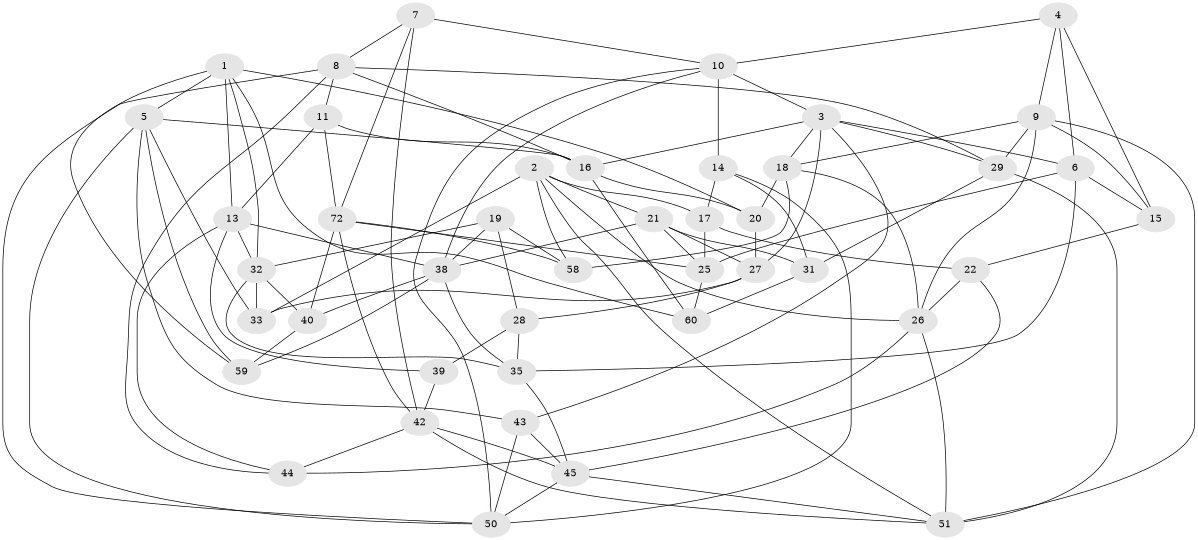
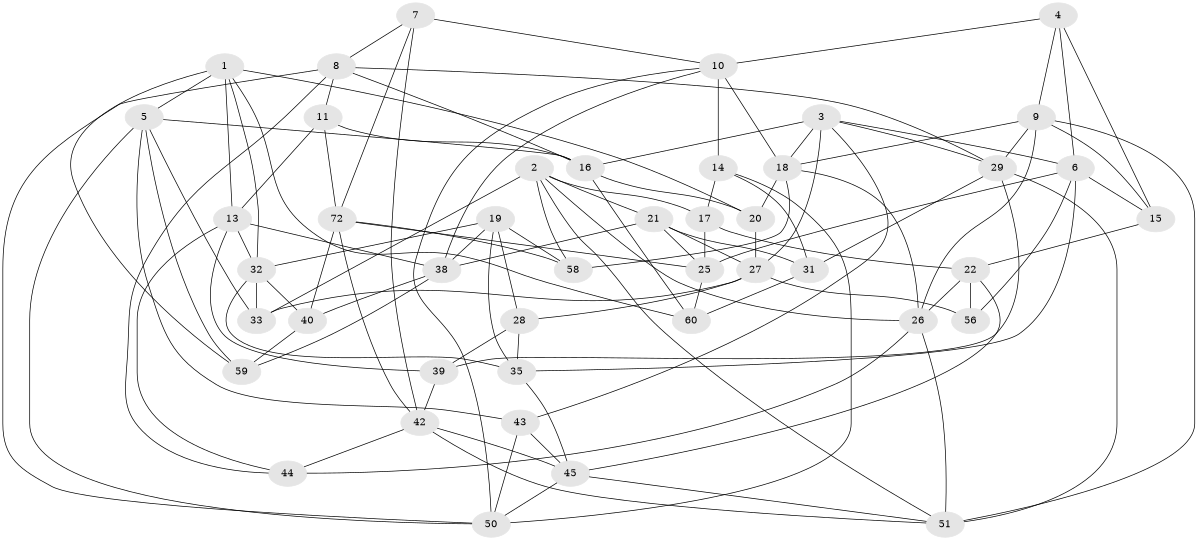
  graph {
    node [color=gray90 style=filled]
    1 [super="+30"]
    5 [super="+54"]
    13 [super="+67"]
    20
    32 [super="+34"]
    59
    60
    33
    16 [super="+61"]
    43
    50 [super="+71"]
    44
    38 [super="+46"]
    39
    27 [super="+37"]
    35 [super="+65"]
    40
    2 [super="+23"]
    17 [super="+47"]
    21 [super="+41"]
    26 [super="+70"]
    51 [super="+68"]
    58
    25 [super="+36"]
    22 [super="+64"]
    31
    3 [super="+53"]
    6 [super="+57"]
    18 [super="+48"]
    29 [super="+63"]
    15
+   56
    28
    45 [super="+49"]
    4
    9 [super="+52"]
    10 [super="+24"]
    14
    8 [super="+69"]
    11
    7
    n42 [label=72 super="+55"]
    42 [super="+62"]
    19 [super="+66"]
    1 -- 5
    1 -- 13
    1 -- 20
    1 -- 32
    1 -- 59
    1 -- 60
    5 -- 59
    5 -- 33
    5 -- 16
    5 -- 43
    5 -- 50
    13 -- 32
    13 -- 44
    13 -- 38
    13 -- 39
    20 -- 27
    32 -- 33
    32 -- 35
    32 -- 40
    16 -- 20
    16 -- 60
    43 -- 50
    43 -- 45
    38 -- 59
    38 -- 40
    39 -- 42
    27 -- 33
+   27 -- 56
    27 -- 28
    35 -- 45
    40 -- 59
    2 -- 33
    2 -- 17
    2 -- 21
    2 -- 26
    2 -- 51
    2 -- 58
    17 -- 25 [weight=2]
    17 -- 22
    21 -- 38
    21 -- 27
    21 -- 25
    21 -- 31
    26 -- 44
    26 -- 51
    25 -- 60
    22 -- 26
+   22 -- 56 [weight=2]
    22 -- 45
    31 -- 60
    3 -- 16
    3 -- 43
    3 -- 27
    3 -- 6
    3 -- 18
    3 -- 29
    6 -- 35
    6 -- 25
    6 -- 15
+   6 -- 56
    18 -- 20
    18 -- 26
    18 -- 58
+   29 -- 39
    29 -- 51
    29 -- 31
    15 -- 22
    28 -- 39
    28 -- 35
    45 -- 50
    45 -- 51
    4 -- 6
    4 -- 15
    4 -- 9
    4 -- 10
    9 -- 26
    9 -- 51
    9 -- 18
    9 -- 29
    9 -- 15
    10 -- 50
    10 -- 38
-   10 -- 3
+   10 -- 18
    10 -- 14
    14 -- 50
    14 -- 17 [weight=2]
    14 -- 31
    8 -- 16
    8 -- 50
    8 -- 44
    8 -- 29
    8 -- 11
    11 -- 13
    11 -- 16
    11 -- n42
    7 -- 10
    7 -- 8
    7 -- n42
    7 -- 42
    n42 -- 40
    n42 -- 58
    n42 -- 25
    n42 -- 42
    42 -- 44
    42 -- 51
    42 -- 45
    19 -- 32
    19 -- 38
-   38 -- 35 [weight=2]
+   19 -- 35 [weight=2]
    19 -- 58
    19 -- 28
  }
